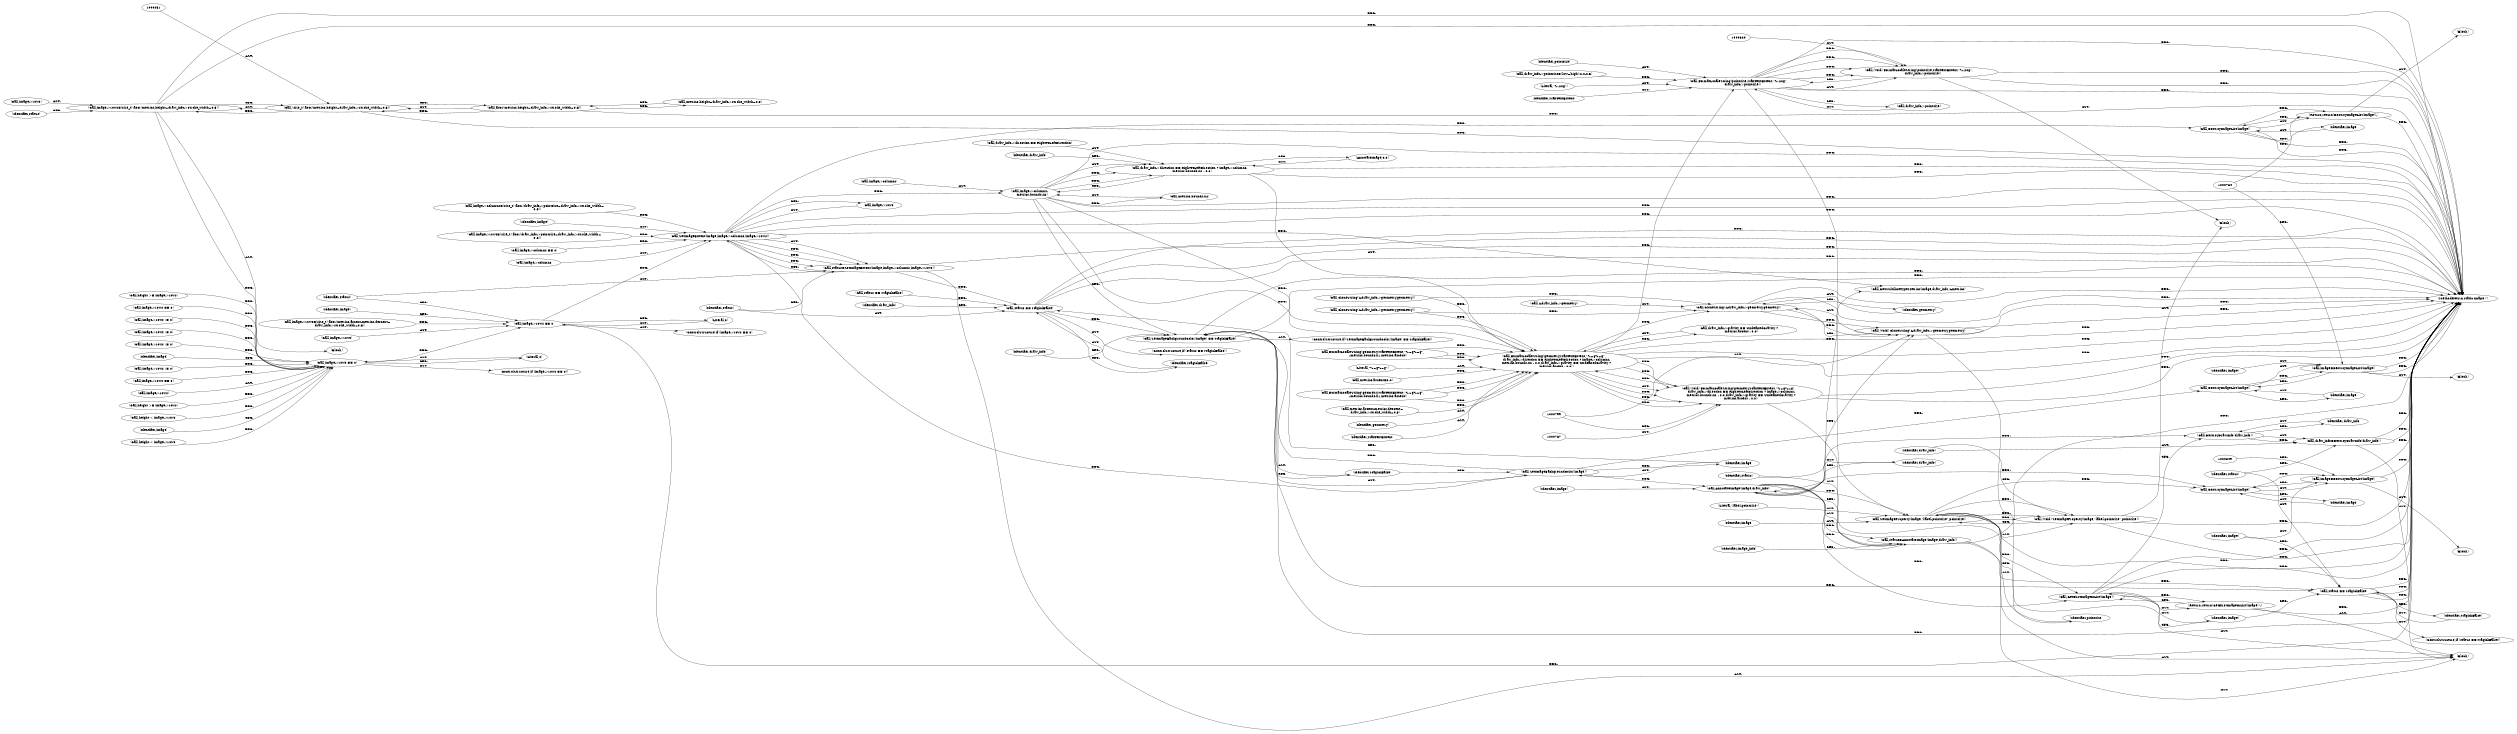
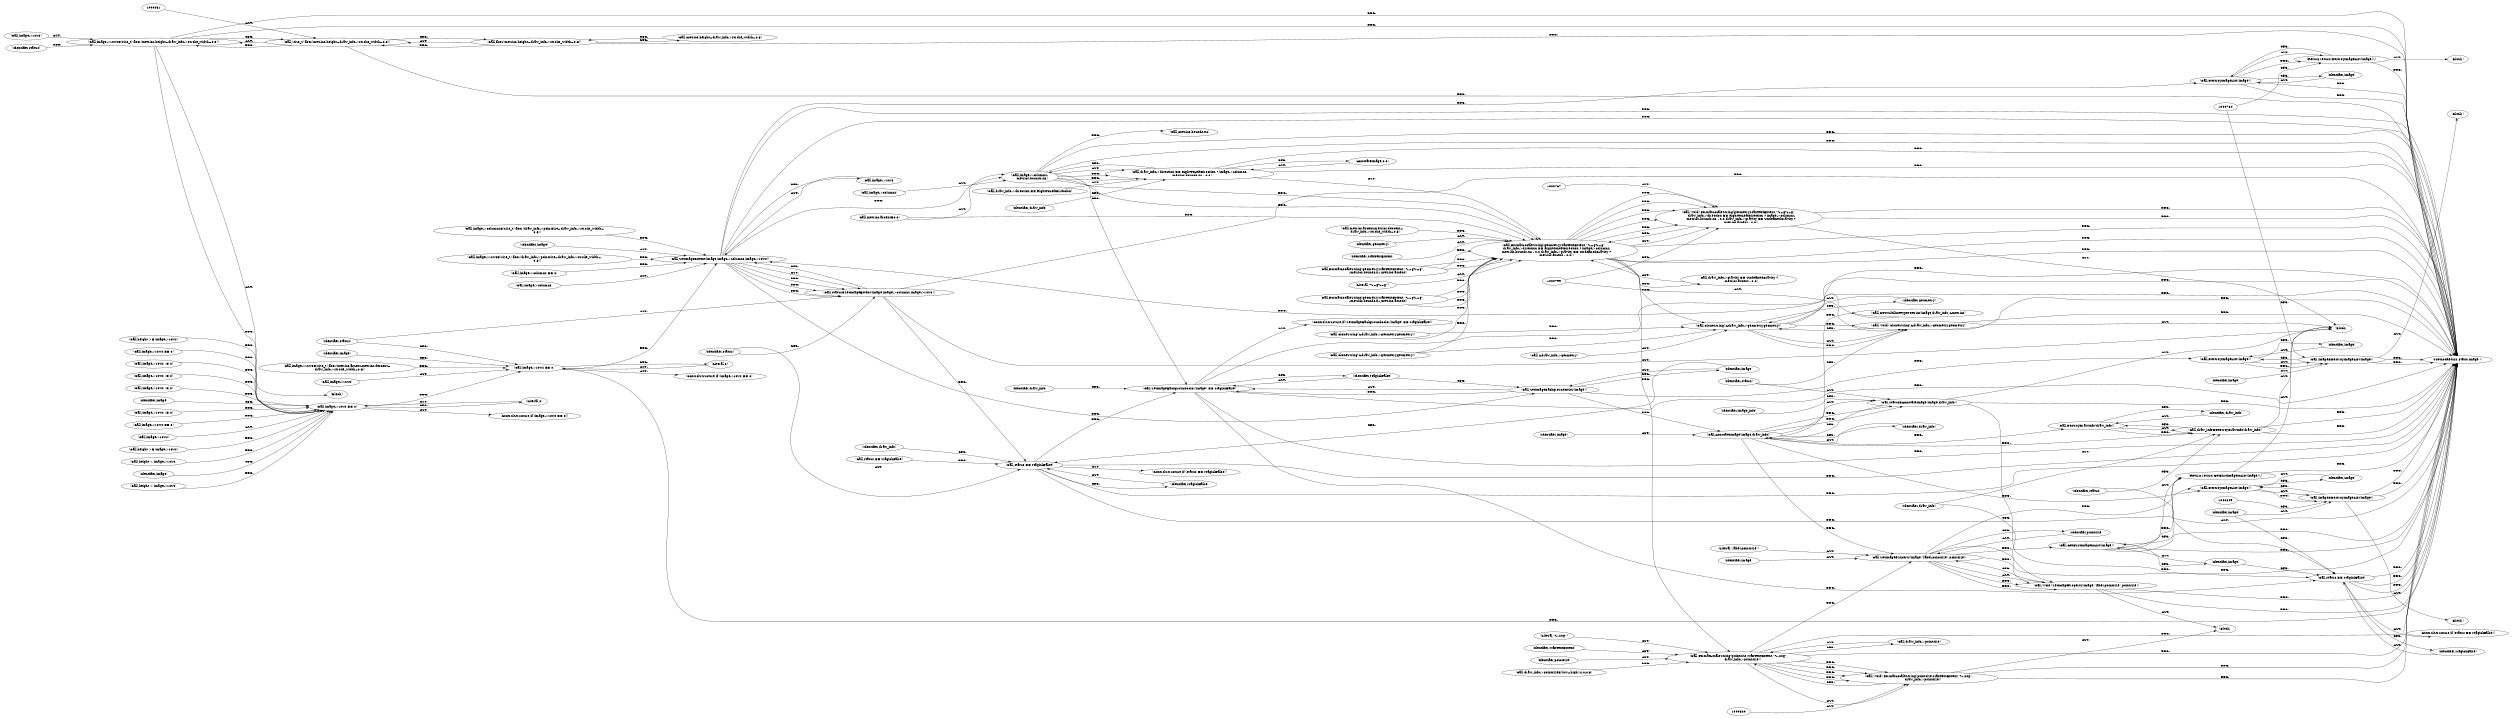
  digraph {
    rankdir=LR
    n1 [label="(Call,image->rows=(size_t) floor(metrics.height+draw_info->stroke_width+0.5))"]
    n2 [label="(Call,(size_t) floor(metrics.height+draw_info->stroke_width+0.5))"]
    n3 [label="(Call,image->rows == 0)"]
    n4 [label="(MethodReturn,static Image *)"]
    n5 [label="(Block,)"]
    n6 [label="(Call,floor(metrics.height+draw_info->stroke_width+0.5))"]
    n7 [label="(Call,image->rows == 0)"]
    n8 [label="(Literal,0)"]
    n9 [label="(ControlStructure,if (image->rows == 0))"]
    n10 [label="(Call,metrics.height+draw_info->stroke_width+0.5)"]
    n11 [label="(Call,SetImageExtent(image,image->columns,image->rows))"]
    n12 [label="(ControlStructure,if (image->rows == 0))"]
    n13 [label="(Literal,0)"]
    n14 [label="(Call,status=SetImageExtent(image,image->columns,image->rows))"]
    n15 [label="(Call,DestroyImageList(image))"]
    n16 [label="(Call,SetImageBackgroundColor(image))"]
    n17 [label="(Call,image->columns-\n     metrics.bounds.x2)"]
    n18 [label="(Call,image->rows)"]
    n19 [label="(Call,status == MagickFalse)"]
    n20 [label="(Block,)"]
    n21 [label="(Return,return(DestroyImageList(image));)"]
    n22 [label="(Identifier,image)"]
    n23 [label="(Call,SetImageBackgroundColor(image) == MagickFalse)"]
    n24 [label="(Call,DestroyImageList(image))"]
    n25 [label="(Call,AnnotateImage(image,draw_info))"]
    n26 [label="(Identifier,image)"]
    n27 [label="(Call,FormatLocaleString(geometry,MaxTextExtent,\"%+g%+g\",\n     draw_info->direction == RightToLeftDirection ? image->columns-\n     metrics.bounds.x2 : 0.0,draw_info->gravity == UndefinedGravity ?\n     metrics.ascent : 0.0))"]
    n28 [label="(Call,draw_info->direction == RightToLeftDirection ? image->columns-\n     metrics.bounds.x2 : 0.0)"]
    n29 [label="(Call,metrics.bounds.x2)"]
    n30 [label="(Identifier,MagickFalse)"]
    n31 [label="(ControlStructure,if (status == MagickFalse))"]
    n32 [label="(Call,status == MagickFalse)"]
    n33 [label="(ControlStructure,if (SetImageBackgroundColor(image) == MagickFalse))"]
    n34 [label="(Identifier,MagickFalse)"]
    n35 [label="(Identifier,MagickFalse)"]
    n36 [label="(ControlStructure,if (status == MagickFalse))"]
    n37 [label="(Block,)"]
    n38 [label="(Call,image=DestroyImageList(image))"]
    n39 [label="(Identifier,image)"]
    n40 [label="(Call,status=AnnotateImage(image,draw_info))"]
    n41 [label="(Call,SetImageProperty(image,\"label:pointsize\",pointsize))"]
    n42 [label="(Call,DestroyImageList(image))"]
    n43 [label="(Call,GetFirstImageInList(image))"]
    n44 [label="(Call,DestroyDrawInfo(draw_info))"]
    n45 [label="(Identifier,draw_info)"]
    n46 [label="(Call,GetMultilineTypeMetrics(image,draw_info,&metrics))"]
    n47 [label="(Block,)"]
    n48 [label="(Call,(void) SetImageProperty(image,\"label:pointsize\",pointsize))"]
    n49 [label="(Identifier,pointsize)"]
    n50 [label="(Call,image=DestroyImageList(image))"]
    n51 [label="(Identifier,image)"]
    n52 [label="(Return,return(GetFirstImageInList(image));)"]
    n53 [label="(Identifier,image)"]
    n54 [label="(Call,draw_info=DestroyDrawInfo(draw_info))"]
    n55 [label="(Identifier,draw_info)"]
    n56 [label="(Block,)"]
    n57 [label="(Block,)"]
    n58 [label="(Call,(void) FormatLocaleString(geometry,MaxTextExtent,\"%+g%+g\",\n     draw_info->direction == RightToLeftDirection ? image->columns-\n     metrics.bounds.x2 : 0.0,draw_info->gravity == UndefinedGravity ?\n     metrics.ascent : 0.0))"]
    n59 [label="(Call,CloneString(&draw_info->geometry,geometry))"]
    n60 [label="(Call,FormatLocaleString(pointsize,MaxTextExtent,\"%.20g\",\n        draw_info->pointsize))"]
    n61 [label="(Call,draw_info->gravity == UndefinedGravity ?\n     metrics.ascent : 0.0)"]
    n62 [label="(AnnotateImage,0.0)"]
    n63 [label="(Call,(void) CloneString(&draw_info->geometry,geometry))"]
    n64 [label="(Identifier,geometry)"]
    n65 [label="(Call,(void) FormatLocaleString(pointsize,MaxTextExtent,\"%.20g\",\n        draw_info->pointsize))"]
    n66 [label="(Call,draw_info->pointsize)"]
    n67 [label="(Call,image->rows == 0)"]
    n68 [label="(Call,image->rows)"]
    n69 [label="(Call,image->rows)"]
    n70 [label="(Call,image->columns == 0)"]
    n71 [label="(Call,status == MagickFalse)"]
    n72 [label="(Literal,\"%.20g\")"]
    n73 [label="(Identifier,image)"]
    n74 [label="(Call,CloneString(&draw_info->geometry,geometry))"]
    n75 [label="(Call,FormatLocaleString(geometry,MaxTextExtent,\"%+g%+g\",\n            -metrics.bounds.x1,metrics.ascent))"]
    n76 [label="(Call,metrics.ascent-metrics.descent+\n      draw_info->stroke_width+0.5)"]
    n77 [label="(Identifier,geometry)"]
    n78 [label="(Identifier,MaxTextExtent)"]
    n79 [label="(Literal,\"label:pointsize\")"]
    n80 [label="(Call,height >= image->rows)"]
    n81 [label="(Identifier,status)"]
    n82 [label="(Call,FormatLocaleString(geometry,MaxTextExtent,\"%+g%+g\",\n            -metrics.bounds.x1,metrics.ascent))"]
    n83 [label="(Identifier,status)"]
    n84 [label="(Call,image->rows=(size_t) floor(metrics.ascent-metrics.descent+\n      draw_info->stroke_width+0.5))"]
    n85 [label="(Identifier,image)"]
    n86 [label="(Call,height < image->rows)"]
    n87 [label="(Call,image->columns)"]
    n88 [label="(Identifier,draw_info)"]
    n89 [label="(Call,image->columns)"]
    n90 [label="(Identifier,MaxTextExtent)"]
    n91 [label="(Identifier,draw_info)"]
    n92 [label="(Identifier,image)"]
    n93 [label="(Identifier,image)"]
    n94 [label="(Call,height < image->rows)"]
    n95 [label="(Identifier,image_info)"]
    n96 [label="(Identifier,image)"]
    n97 [label="(Literal,\"%+g%+g\")"]
    n98 [label="(Call,draw_info->direction == RightToLeftDirection)"]
    n99 [label="(Call,height >= image->rows)"]
    n100 [label="(Call,image->columns=(size_t) floor(draw_info->pointsize+draw_info->stroke_width+\n      0.5))"]
    n101 [label="(Identifier,draw_info)"]
    n102 [label="(Identifier,pointsize)"]
    n103 [label="(Call,image->rows == 0)"]
    n104 [label="(Identifier,image)"]
    n105 [label="(Call,CloneString(&draw_info->geometry,geometry))"]
    n106 [label="(Call,&draw_info->geometry)"]
    n107 [label="(Call,image->rows != 0)"]
    n108 [label="(Call,draw_info->pointsize=(low+high)/2.0-0.5)"]
    n109 [label="(Identifier,status)"]
    n110 [label="(Identifier,status)"]
    n111 [label="(Call,image->rows)"]
    n112 [label="(Call,image->rows != 0)"]
    n113 [label="(Call,metrics.ascent=0.0)"]
    n114 [label="(Call,image->rows != 0)"]
    n115 [label="(Identifier,image)"]
    n116 [label="(Identifier,status)"]
    n117 [label="(Identifier,image)"]
    n118 [label="(Identifier,draw_info)"]
    n119 [label="(Call,image->rows=(size_t) floor(draw_info->pointsize+draw_info->stroke_width+\n      0.5))"]
    n120 [label="(Call,image->rows != 0)"]
    1000251
    1000767
    1000764
    1000849
    1000799
    1000820
    n1 -> n2 [label="CFG: "]
    n1 -> n3 [label="DDG: "]
    n1 -> n4 [label="DDG: "]
    n1 -> n4 [label="DDG: "]
    n1 -> n5 [label="AST: "]
    n2 -> n1 [label="AST: "]
    n2 -> n1 [label="DDG: "]
    n2 -> n4 [label="DDG: "]
    n2 -> n6 [label="CFG: "]
    n3 -> n7 [label="DDG: "]
    n3 -> n8 [label="CFG: "]
    n3 -> n9 [label="AST: "]
    n6 -> n2 [label="AST: "]
    n6 -> n2 [label="DDG: "]
    n6 -> n4 [label="DDG: "]
    n6 -> n10 [label="CFG: "]
    n7 -> n4 [label="DDG: "]
    n7 -> n11 [label="DDG: "]
    n7 -> n12 [label="AST: "]
    n7 -> n13 [label="CFG: "]
    n8 -> n3 [label="AST: "]
    n10 -> n6 [label="CFG: "]
    n11 -> n4 [label="DDG: "]
    n11 -> n4 [label="DDG: "]
    n11 -> n14 [label="AST: "]
    n11 -> n14 [label="DDG: "]
    n11 -> n14 [label="DDG: "]
    n11 -> n14 [label="DDG: "]
    n11 -> n15 [label="DDG: "]
    n11 -> n16 [label="DDG: "]
    n11 -> n17 [label="DDG: "]
    n11 -> n18 [label="CFG: "]
    n13 -> n7 [label="AST: "]
    n14 -> n4 [label="DDG: "]
    n14 -> n11 [label="CFG: "]
    n14 -> n19 [label="DDG: "]
    n14 -> n20 [label="AST: "]
    n15 -> n4 [label="DDG: "]
    n15 -> n4 [label="DDG: "]
    n15 -> n21 [label="AST: "]
    n15 -> n21 [label="DDG: "]
    n15 -> n22 [label="CFG: "]
    n16 -> n23 [label="AST: "]
    n16 -> n23 [label="DDG: "]
    n16 -> n24 [label="DDG: "]
    n16 -> n25 [label="DDG: "]
    n16 -> n26 [label="CFG: "]
    n17 -> n4 [label="DDG: "]
    n17 -> n4 [label="DDG: "]
    n17 -> n23 [label="CFG: "]
    n17 -> n27 [label="DDG: "]
    n17 -> n27 [label="DDG: "]
    n17 -> n28 [label="AST: "]
    n17 -> n28 [label="DDG: "]
    n17 -> n28 [label="DDG: "]
    n17 -> n29 [label="DDG: "]
    n18 -> n11 [label="AST: "]
    n19 -> n4 [label="DDG: "]
    n19 -> n4 [label="DDG: "]
    n19 -> n4 [label="DDG: "]
    n19 -> n23 [label="DDG: "]
    n19 -> n30 [label="CFG: "]
    n19 -> n31 [label="AST: "]
    n21 -> n4 [label="DDG: "]
    n21 -> n15 [label="CFG: "]
    n21 -> n37 [label="AST: "]
    n22 -> n15 [label="AST: "]
    n23 -> n4 [label="DDG: "]
    n23 -> n4 [label="DDG: "]
    n23 -> n4 [label="DDG: "]
    n23 -> n32 [label="DDG: "]
    n23 -> n33 [label="AST: "]
    n23 -> n34 [label="CFG: "]
    n24 -> n38 [label="AST: "]
    n24 -> n38 [label="DDG: "]
    n24 -> n39 [label="CFG: "]
    n25 -> n40 [label="AST: "]
    n25 -> n40 [label="DDG: "]
    n25 -> n40 [label="DDG: "]
    n25 -> n41 [label="DDG: "]
    n25 -> n42 [label="DDG: "]
-   n25 -> n43 [label="DDG: "]
+   n25 -> n54 [label="DDG: "]
    n25 -> n44 [label="DDG: "]
    n25 -> n45 [label="CFG: "]
    n25 -> n46 [label="DDG: "]
    n26 -> n16 [label="AST: "]
    n26 -> n19 [label="CFG: "]
    n27 -> n4 [label="DDG: "]
    n27 -> n4 [label="DDG: "]
    n27 -> n4 [label="DDG: "]
    n27 -> n58 [label="AST: "]
    n27 -> n58 [label="DDG: "]
    n27 -> n58 [label="DDG: "]
    n27 -> n58 [label="DDG: "]
    n27 -> n58 [label="DDG: "]
    n27 -> n58 [label="DDG: "]
    n27 -> n59 [label="DDG: "]
    n27 -> n60 [label="DDG: "]
    n27 -> n61 [label="CFG: "]
    n28 -> n4 [label="DDG: "]
    n28 -> n4 [label="DDG: "]
    n28 -> n17 [label="CFG: "]
    n28 -> n27 [label="AST: "]
    n28 -> n62 [label="CFG: "]
-   n29 -> n17 [label="AST: "]
+   n113 -> n17 [label="AST: "]
    n30 -> n19 [label="AST: "]
    n32 -> n4 [label="DDG: "]
    n32 -> n4 [label="DDG: "]
    n32 -> n4 [label="DDG: "]
    n32 -> n35 [label="CFG: "]
    n32 -> n36 [label="AST: "]
    n34 -> n16 [label="CFG: "]
    n34 -> n23 [label="AST: "]
    n35 -> n32 [label="AST: "]
    n38 -> n4 [label="DDG: "]
    n38 -> n4 [label="DDG: "]
    n38 -> n24 [label="CFG: "]
    n38 -> n47 [label="AST: "]
    n39 -> n24 [label="AST: "]
    n40 -> n4 [label="DDG: "]
    n40 -> n20 [label="AST: "]
    n40 -> n25 [label="CFG: "]
    n40 -> n32 [label="DDG: "]
    n41 -> n4 [label="DDG: "]
    n41 -> n42 [label="DDG: "]
    n41 -> n43 [label="DDG: "]
    n41 -> n48 [label="AST: "]
    n41 -> n48 [label="DDG: "]
    n41 -> n48 [label="DDG: "]
    n41 -> n48 [label="DDG: "]
    n41 -> n49 [label="CFG: "]
    n42 -> n50 [label="AST: "]
    n42 -> n50 [label="DDG: "]
    n42 -> n51 [label="CFG: "]
    n43 -> n4 [label="DDG: "]
    n43 -> n4 [label="DDG: "]
    n43 -> n52 [label="AST: "]
    n43 -> n52 [label="DDG: "]
    n43 -> n53 [label="CFG: "]
    n44 -> n54 [label="AST: "]
    n44 -> n54 [label="DDG: "]
    n44 -> n55 [label="CFG: "]
    n45 -> n25 [label="AST: "]
-   n11 -> n46 [label="DDG: "]
+   n46 -> n11 [label="DDG: "]
    n48 -> n4 [label="DDG: "]
    n48 -> n4 [label="DDG: "]
    n48 -> n41 [label="CFG: "]
    n48 -> n56 [label="AST: "]
    n49 -> n41 [label="AST: "]
    n50 -> n4 [label="DDG: "]
    n50 -> n4 [label="DDG: "]
    n50 -> n42 [label="CFG: "]
    n50 -> n57 [label="AST: "]
    n51 -> n42 [label="AST: "]
    n52 -> n4 [label="DDG: "]
    n52 -> n20 [label="AST: "]
    n52 -> n43 [label="CFG: "]
    n53 -> n32 [label="CFG: "]
    n53 -> n43 [label="AST: "]
    n54 -> n4 [label="DDG: "]
    n54 -> n4 [label="DDG: "]
    n54 -> n20 [label="AST: "]
-   n43 -> n44 [label="CFG: "]
+   n54 -> n44 [label="CFG: "]
    n55 -> n44 [label="AST: "]
    n58 -> n4 [label="DDG: "]
    n58 -> n4 [label="DDG: "]
    n58 -> n20 [label="AST: "]
    n58 -> n27 [label="CFG: "]
    n59 -> n4 [label="DDG: "]
    n59 -> n4 [label="DDG: "]
    n59 -> n63 [label="AST: "]
    n59 -> n63 [label="DDG: "]
    n59 -> n63 [label="DDG: "]
    n59 -> n64 [label="CFG: "]
    n60 -> n4 [label="DDG: "]
    n60 -> n4 [label="DDG: "]
    n60 -> n41 [label="DDG: "]
    n60 -> n65 [label="AST: "]
    n60 -> n65 [label="DDG: "]
    n60 -> n65 [label="DDG: "]
    n60 -> n65 [label="DDG: "]
    n60 -> n65 [label="DDG: "]
    n60 -> n66 [label="CFG: "]
    n61 -> n27 [label="AST: "]
    n62 -> n28 [label="AST: "]
    n63 -> n4 [label="DDG: "]
    n63 -> n4 [label="DDG: "]
    n63 -> n20 [label="AST: "]
    n63 -> n59 [label="CFG: "]
    n64 -> n59 [label="AST: "]
    n65 -> n4 [label="DDG: "]
    n65 -> n4 [label="DDG: "]
    n65 -> n56 [label="AST: "]
    n65 -> n60 [label="CFG: "]
    n66 -> n60 [label="AST: "]
    n67 -> n3 [label="DDG: "]
    n68 -> n7 [label="AST: "]
    n69 -> n3 [label="AST: "]
    n70 -> n11 [label="DDG: "]
    n71 -> n19 [label="DDG: "]
    n72 -> n60 [label="AST: "]
    n73 -> n7 [label="CFG: "]
    n74 -> n27 [label="DDG: "]
    n74 -> n59 [label="DDG: "]
    n75 -> n27 [label="DDG: "]
    n75 -> n27 [label="DDG: "]
    n75 -> n27 [label="DDG: "]
    n76 -> n27 [label="DDG: "]
    n77 -> n27 [label="AST: "]
    n78 -> n27 [label="AST: "]
    n79 -> n41 [label="AST: "]
    n80 -> n3 [label="DDG: "]
    n81 -> n14 [label="CFG: "]
    n81 -> n19 [label="AST: "]
    n82 -> n27 [label="DDG: "]
    n82 -> n27 [label="DDG: "]
    n82 -> n27 [label="DDG: "]
    n83 -> n7 [label="CFG: "]
    n83 -> n14 [label="AST: "]
    n84 -> n7 [label="DDG: "]
    n85 -> n41 [label="AST: "]
    n86 -> n3 [label="DDG: "]
    n87 -> n17 [label="AST: "]
    n88 -> n48 [label="CFG: "]
    n88 -> n54 [label="AST: "]
    n89 -> n11 [label="AST: "]
    n90 -> n60 [label="AST: "]
    n91 -> n19 [label="CFG: "]
    n92 -> n25 [label="AST: "]
    n93 -> n3 [label="CFG: "]
    n94 -> n3 [label="DDG: "]
    n95 -> n40 [label="CFG: "]
    n96 -> n32 [label="CFG: "]
    n96 -> n50 [label="AST: "]
    n97 -> n27 [label="AST: "]
    n98 -> n28 [label="AST: "]
    n99 -> n3 [label="DDG: "]
    n100 -> n11 [label="DDG: "]
    n101 -> n28 [label="CFG: "]
    n102 -> n60 [label="AST: "]
    n103 -> n3 [label="DDG: "]
    n104 -> n38 [label="AST: "]
    n105 -> n27 [label="DDG: "]
    n105 -> n59 [label="DDG: "]
    n106 -> n59 [label="AST: "]
    n107 -> n3 [label="DDG: "]
    n108 -> n60 [label="DDG: "]
    n109 -> n32 [label="AST: "]
    n109 -> n54 [label="CFG: "]
    n110 -> n40 [label="AST: "]
    n110 -> n63 [label="CFG: "]
    n111 -> n1 [label="AST: "]
    n112 -> n3 [label="DDG: "]
    n113 -> n27 [label="DDG: "]
    n114 -> n3 [label="DDG: "]
    n115 -> n3 [label="CFG: "]
    n116 -> n1 [label="CFG: "]
    n117 -> n11 [label="AST: "]
    n118 -> n23 [label="CFG: "]
    n119 -> n11 [label="DDG: "]
    n120 -> n3 [label="DDG: "]
    1000251 -> n2 [label="AST: "]
    1000767 -> n58 [label="AST: "]
    1000764 -> n21 [label="CFG: "]
    1000764 -> n38 [label="CFG: "]
    1000849 -> n50 [label="CFG: "]
    1000799 -> n58 [label="CFG: "]
    1000799 -> n63 [label="AST: "]
    1000820 -> n65 [label="AST: "]
  }
